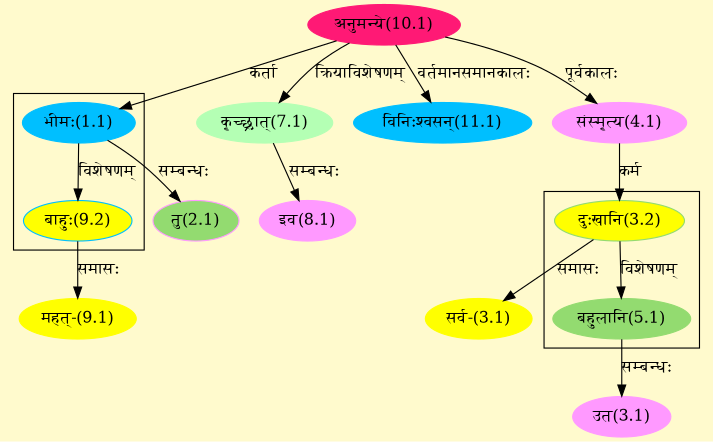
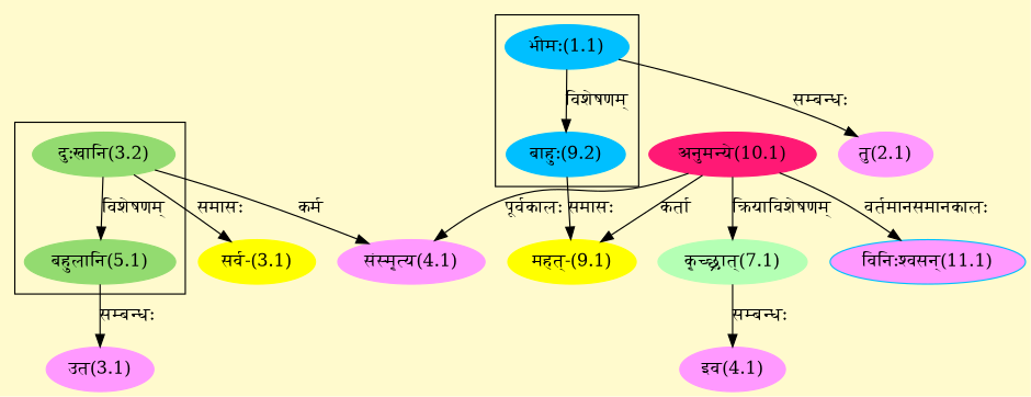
  digraph {
    bgcolor=lemonchiffon1
    compound=true
    rankdir=BT
    node [color="#FF99FF" style=filled]
    edge [dir=back]
    n1 [color="#93DB70" label="बहुलानि(5.1)"]
-   n2 [color="#93DB70" label="दुःखानि(3.2)" fillcolor="#FFFF00"]
-   n3 [color="#00BFFF" label="बाहुः(9.2)" fillcolor="#FFFF00"]
+   n2 [color="#93DB70" label="दुःखानि(3.2)"]
+   n3 [color="#00BFFF" label="बाहुः(9.2)"]
    n4 [color="#00BFFF" label="भीमः(1.1)"]
    n5 [label="संस्मृत्य(4.1)"]
    n6 [color="#FF1975" label="अनुमन्ये(10.1)"]
-   n7 [label="तु(2.1)" fillcolor="#93DB70"]
+   n7 [label="तु(2.1)"]
    n8 [color="#FFFF00" label="सर्व-(3.1)"]
    n9 [label="उत(3.1)"]
    n10 [color="#B4FFB4" label="कृच्छ्रात्(7.1)"]
-   n11 [label="इव(8.1)"]
+   n11 [label="इव(4.1)"]
    n12 [color="#FFFF00" label="महत्-(9.1)"]
-   n13 [color="#00BFFF" label="विनिःश्वसन्(11.1)"]
+   n13 [color="#00BFFF" label="विनिःश्वसन्(11.1)" fillcolor="#FF99FF"]
    subgraph cluster_1 {
      n1
      n2
    }
    subgraph cluster_2 {
      n3
      n4
    }
    n1 -> n2 [label="विशेषणम्"]
-   n2 -> n5 [label="कर्म"]
+   n5 -> n2 [label="कर्म"]
    n3 -> n4 [label="विशेषणम्"]
-   n4 -> n6 [label="कर्ता"]
+   n12 -> n6 [label="कर्ता"]
    n5 -> n6 [label="पूर्वकालः"]
    n7 -> n4 [label="सम्बन्धः"]
    n8 -> n2 [label="समासः"]
    n9 -> n1 [label="सम्बन्धः"]
    n10 -> n6 [label="क्रियाविशेषणम्"]
    n11 -> n10 [label="सम्बन्धः"]
    n12 -> n3 [label="समासः"]
    n13 -> n6 [label="वर्तमानसमानकालः"]
  }
